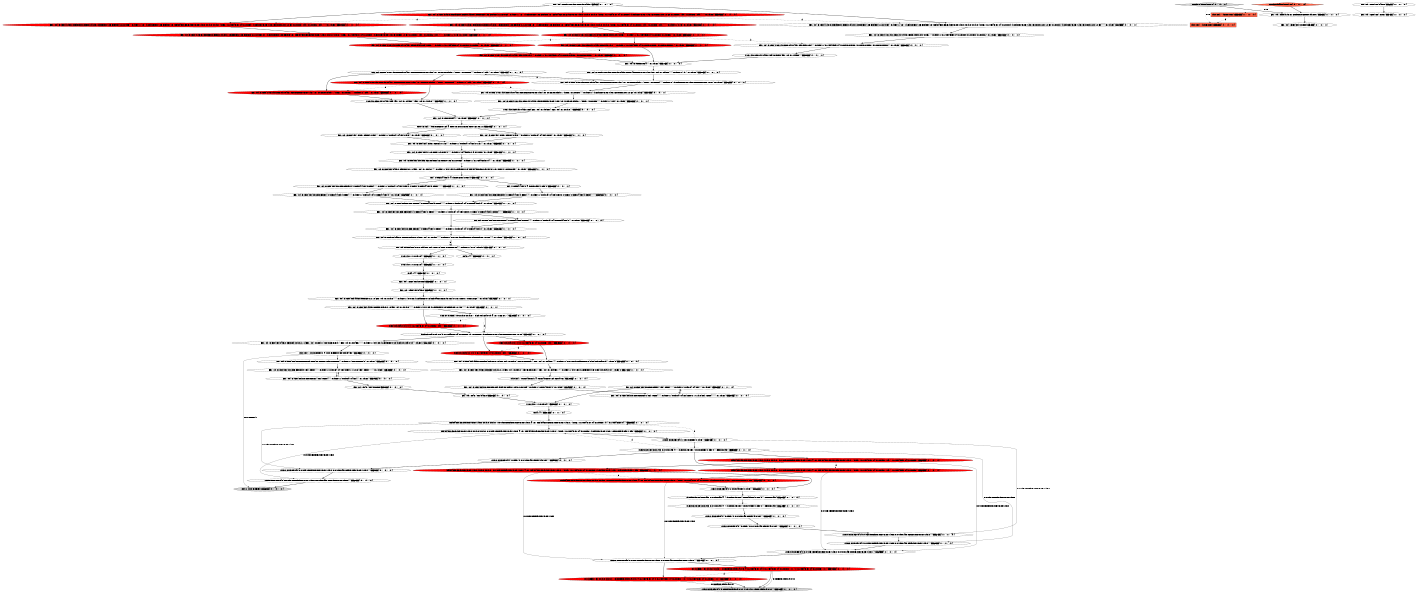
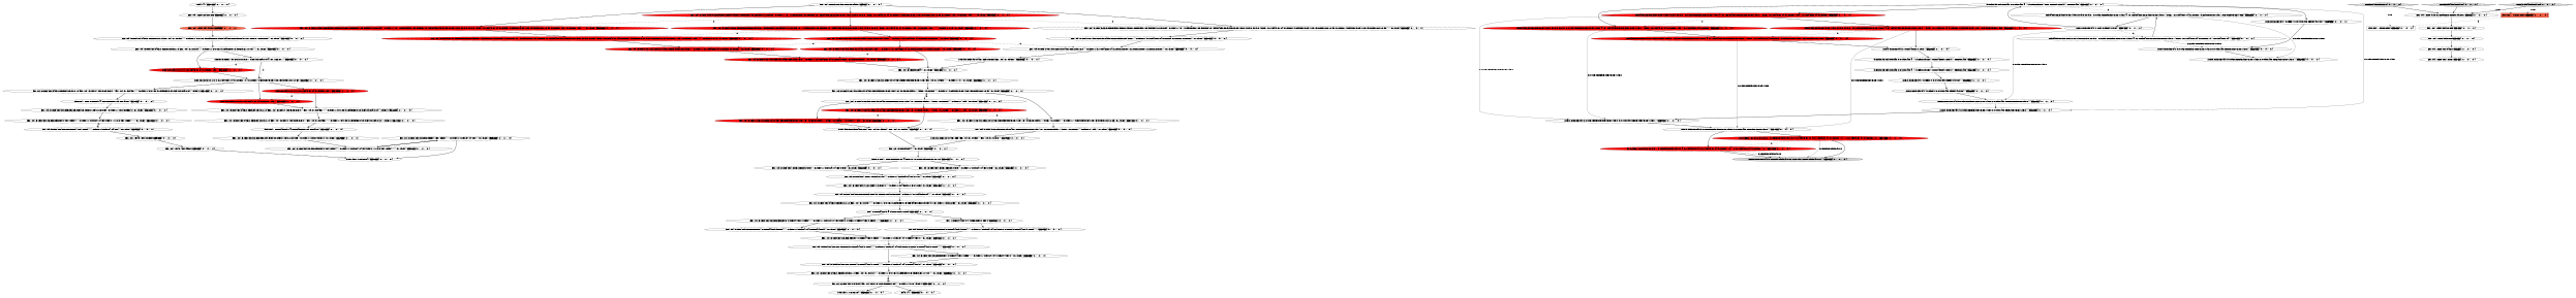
  digraph {
    fontname="DejaVu Sans Mono"
    node [fillcolor=white fontname="DejaVu Sans Mono" shape=ellipse style=filled]
    edge [fontname="DejaVu Sans Mono" style=bold]
    n1 [label="EasyMock.expect(taskClient.getCheckpointsAsync(EasyMock.contains(\"sequenceName-0\"),EasyMock.anyBoolean())).andReturn(Futures.immediateFuture(checkpointsGroup0)).times(1)@@@44@@@['0', '0', '1']"]
    n2 [label="List<Task> postMergeTasks = postMergeCaptured.getValues()@@@45@@@['0', '0', '1']"]
-   n3 [fillcolor=lightgray label="return postMergeTasks@@@62@@@['0', '0', '1']"]
    n4 [label="EasyMock.expect(taskStorage.getActiveTasksByDatasource(DATASOURCE)).andReturn(postMergeTasks).anyTimes()@@@46@@@['0', '0', '1']"]
    n5 [label="EasyMock.reset(supervisorRecordSupplier)@@@9@@@['1', '1', '1']"]
    n6 [label="EasyMock.expect(indexerMetadataStorageCoordinator.getDataSourceMetadata(DATASOURCE)).andReturn(new KinesisDataSourceMetadata(new SeekableStreamEndSequenceNumbers<String,String>(STREAM,ImmutableMap.of(SHARD_ID0,KinesisSequenceNumber.END_OF_SHARD_MARKER,SHARD_ID1,KinesisSequenceNumber.END_OF_SHARD_MARKER)))).anyTimes()@@@10@@@['0', '0', '1']"]
    n7 [fillcolor=red label="EasyMock.expect(indexerMetadataStorageCoordinator.getDataSourceMetadata(DATASOURCE)).andReturn(new KinesisDataSourceMetadata(new SeekableStreamEndSequenceNumbers<String,String>(STREAM,ImmutableMap.of(SHARD_ID0,KinesisSequenceNumber.END_OF_SHARD_MARKER,SHARD_ID1,\"100\",SHARD_ID2,\"100\")))).anyTimes()@@@10@@@['0', '1', '0']"]
    n8 [fillcolor=red label="EasyMock.expect(indexerMetadataStorageCoordinator.getDataSourceMetadata(DATASOURCE)).andReturn(new KinesisDataSourceMetadata(new SeekableStreamEndSequenceNumbers<String,String>(STREAM,ImmutableMap.of(SHARD_ID0,KinesisSequenceNumber.END_OF_SHARD_MARKER,SHARD_ID1,\"100\",SHARD_ID3,\"100\")))).anyTimes()@@@10@@@['1', '0', '0']"]
    n9 [label="EasyMock.expect(supervisorRecordSupplier.getPartitionIds(STREAM)).andReturn(ImmutableSet.of(SHARD_ID0,SHARD_ID1,SHARD_ID2)).anyTimes()@@@11@@@['0', '0', '1']"]
    n10 [fillcolor=red label="EasyMock.expect(indexerMetadataStorageCoordinator.resetDataSourceMetadata(DATASOURCE,new KinesisDataSourceMetadata(new SeekableStreamEndSequenceNumbers<String,String>(STREAM,ImmutableMap.of(SHARD_ID0,KinesisSequenceNumber.EXPIRED_MARKER,SHARD_ID1,\"100\",SHARD_ID2,\"100\"))))).andReturn(true).anyTimes()@@@11@@@['0', '1', '0']"]
    n11 [fillcolor=red label="EasyMock.expect(indexerMetadataStorageCoordinator.resetDataSourceMetadata(DATASOURCE,new KinesisDataSourceMetadata(new SeekableStreamEndSequenceNumbers<String,String>(STREAM,ImmutableMap.of(SHARD_ID1,\"100\",SHARD_ID3,\"100\"))))).andReturn(true).anyTimes()@@@11@@@['1', '0', '0']"]
    n12 [label="Assert.assertEquals((Integer)0,group0Config.getTaskGroupId())@@@65@@@['1', '1', '0']"]
    n13 [label="Assert.assertEquals((Integer)1,group1Config.getTaskGroupId())@@@66@@@['1', '1', '0']"]
    n14 [label="Assert.assertEquals(group0ExpectedStartSequenceNumbers,group0Config.getStartSequenceNumbers())@@@67@@@['1', '1', '0']"]
    n15 [label="Assert.assertEquals(group0ExpectedEndSequenceNumbers,group0Config.getEndSequenceNumbers())@@@68@@@['1', '1', '0']"]
    n16 [label="KinesisIndexTaskIOConfig group1Config = ((KinesisIndexTask)postSplitTasks.get(1)).getIOConfig()@@@64@@@['1', '1', '0']"]
    n17 [fillcolor=red label="SeekableStreamEndSequenceNumbers<String,String> group1ExpectedEndSequenceNumbers = new SeekableStreamEndSequenceNumbers<>(STREAM,ImmutableMap.of(SHARD_ID2,KinesisSequenceNumber.NO_END_SEQUENCE_NUMBER))@@@61@@@['0', '1', '0']"]
    n18 [label="Assert.assertEquals(group1ExpectedEndSequenceNumbers,group1Config.getEndSequenceNumbers())@@@70@@@['1', '1', '0']"]
    n19 [label="Assert.assertEquals(2,postSplitTasks.size())@@@62@@@['1', '1', '0']"]
    n20 [fillcolor=red label="Map<Integer,Map<String,String>> expectedPartitionGroups = ImmutableMap.of(0,ImmutableMap.of(SHARD_ID1,\"-1\"),1,ImmutableMap.of(SHARD_ID2,\"-1\"))@@@71@@@['0', '1', '0']"]
    n21 [fillcolor=red label="Map<Integer,Map<String,String>> expectedPartitionGroups = ImmutableMap.of(0,ImmutableMap.of(SHARD_ID1,\"-1\"),1,ImmutableMap.of(SHARD_ID3,\"-1\"))@@@71@@@['1', '0', '0']"]
    n22 [label="KinesisIndexTaskIOConfig group0Config = ((KinesisIndexTask)postSplitTasks.get(0)).getIOConfig()@@@63@@@['1', '1', '0']"]
    n23 [fillcolor=lightgray label="Assert.assertEquals(expectedPartitionGroups,supervisor.getPartitionGroups())@@@72@@@['1', '1', '0']"]
    n24 [label="Assert.assertEquals((Integer)0,group0Config.getTaskGroupId())@@@59@@@['0', '0', '1']"]
    n25 [label="Assert.assertEquals(group0ExpectedStartSequenceNumbers,group0Config.getStartSequenceNumbers())@@@60@@@['0', '0', '1']"]
    n26 [label="Assert.assertEquals(group0ExpectedEndSequenceNumbers,group0Config.getEndSequenceNumbers())@@@61@@@['0', '0', '1']"]
    n27 [label="EasyMock.expect(taskClient.getStatusAsync(EasyMock.anyString())).andReturn(Futures.immediateFuture(SeekableStreamIndexTaskRunner.Status.NOT_STARTED)).anyTimes()@@@26@@@['1', '1', '1']"]
    n28 [label="Task successfulTask0 = phaseOneTasks.get(0)@@@27@@@['1', '1', '1']"]
    n29 [label="EasyMock.expect(taskStorage.getStatus(successfulTask0.getId())).andReturn(Optional.of(TaskStatus.success(successfulTask0.getId())))@@@28@@@['1', '1', '0']"]
    n30 [label="Task successfulTask1 = phaseOneTasks.get(1)@@@28@@@['0', '0', '1']"]
    n31 [label="supervisor.runInternal()@@@36@@@['1', '1', '0']"]
-   n32 [label="supervisor.runInternal()@@@36@@@['1', '1', '1']"]
    n33 [label="verifyAll()@@@37@@@['1', '1', '1']"]
    n34 [label="Assert.assertEquals(group1ExpectedStartSequenceNumbers,group1Config.getStartSequenceNumbers())@@@69@@@['1', '1', '0']"]
    n35 [fillcolor=lightgray label="testShardMergePhaseTwo['0', '0', '1']" shape=diamond]
-   n36 [fillcolor=tomato label="List<Task> phaseOneTasks@@@2@@@['0', '0', '1']" shape=box]
+   n36 [label="List<Task> phaseOneTasks@@@2@@@['0', '0', '1']" shape=box]
    n37 [label="EasyMock.reset(indexerMetadataStorageCoordinator)@@@3@@@['1', '1', '1']"]
    n38 [label="EasyMock.reset(taskStorage)@@@4@@@['1', '1', '1']"]
    n39 [label="EasyMock.expect(supervisorRecordSupplier.getAssignment()).andReturn(ImmutableSet.of(SHARD0_PARTITION,SHARD1_PARTITION,SHARD2_PARTITION)).anyTimes()@@@12@@@['0', '0', '1']"]
    n40 [fillcolor=red label="SeekableStreamEndSequenceNumbers<String,String> group1ExpectedEndSequenceNumbers = new SeekableStreamEndSequenceNumbers<>(STREAM,ImmutableMap.of(SHARD_ID3,KinesisSequenceNumber.NO_END_SEQUENCE_NUMBER))@@@61@@@['1', '0', '0']"]
    n41 [label="EasyMock.expect(taskStorage.getTask(successfulTask1.getId())).andReturn(Optional.of(successfulTask1)).anyTimes()@@@32@@@['1', '1', '1']"]
    n42 [label="EasyMock.expect(taskClient.getStartTimeAsync(EasyMock.anyString())).andReturn(Futures.immediateFuture(DateTimes.nowUtc())).anyTimes()@@@33@@@['1', '1', '1']"]
    n43 [label="EasyMock.expect(taskQueue.add(EasyMock.capture(postMergeCaptured))).andReturn(true).times(1)@@@34@@@['1', '1', '1']"]
    n44 [fillcolor=red label="EasyMock.expect(supervisorRecordSupplier.getPartitionIds(STREAM)).andReturn(ImmutableSet.of(SHARD_ID1,SHARD_ID2)).anyTimes()@@@12@@@['0', '1', '0']"]
    n45 [label="EasyMock.reset(taskClient)@@@6@@@['1', '1', '1']"]
    n46 [label="EasyMock.reset(taskMaster)@@@7@@@['1', '1', '1']"]
    n47 [label="EasyMock.expect(taskStorage.getTask(successfulTask0.getId())).andReturn(Optional.of(successfulTask0)).anyTimes()@@@29@@@['1', '1', '0']"]
    n48 [label="EasyMock.expect(taskStorage.getTask(successfulTask0.getId())).andReturn(Optional.of(successfulTask0)).anyTimes()@@@30@@@['1', '1', '1']"]
+   n49 [label="EasyMock.reset(taskQueue)@@@5@@@['1', '1', '1']"]
    n50 [fillcolor=red label="checkpointsGroup1.put(1,ImmutableMap.of(SHARD_ID1,\"100\"))@@@45@@@['0', '1', '0']"]
    n51 [label="EasyMock.expect(taskClient.getCheckpointsAsync(EasyMock.contains(\"sequenceName-0\"),EasyMock.anyBoolean())).andReturn(Futures.immediateFuture(checkpointsGroup0)).times(1)@@@46@@@['1', '1', '0']"]
    n52 [label="EasyMock.expect(taskClient.getCheckpointsAsync(EasyMock.contains(\"sequenceName-1\"),EasyMock.anyBoolean())).andReturn(Futures.immediateFuture(checkpointsGroup1)).times(1)@@@47@@@['1', '1', '0']"]
    n53 [fillcolor=red label="SeekableStreamStartSequenceNumbers<String,String> group1ExpectedStartSequenceNumbers = new SeekableStreamStartSequenceNumbers<>(STREAM,ImmutableMap.of(SHARD_ID2,\"100\"),ImmutableSet.of(SHARD_ID2))@@@60@@@['0', '1', '0']"]
    n54 [label="SeekableStreamStartSequenceNumbers<String,String> group0ExpectedStartSequenceNumbers = new SeekableStreamStartSequenceNumbers<>(STREAM,ImmutableMap.of(SHARD_ID2,\"0\"),ImmutableSet.of())@@@55@@@['1', '1', '1']"]
    n55 [label="SeekableStreamEndSequenceNumbers<String,String> group0ExpectedEndSequenceNumbers = new SeekableStreamEndSequenceNumbers<>(STREAM,ImmutableMap.of(SHARD_ID2,KinesisSequenceNumber.NO_END_SEQUENCE_NUMBER))@@@56@@@['1', '1', '1']"]
    n56 [label="Assert.assertEquals(1,postMergeTasks.size())@@@57@@@['1', '1', '1']"]
    n57 [label="supervisorRecordSupplier.seek(EasyMock.anyObject(),EasyMock.anyString())@@@19@@@['1', '1', '0']"]
    n58 [label="EasyMock.expectLastCall().anyTimes()@@@20@@@['1', '1', '1']"]
    n59 [label="Capture<Task> postMergeCaptured = Capture.newInstance(CaptureType.ALL)@@@21@@@['1', '1', '1']"]
    n60 [label="EasyMock.expect(taskMaster.getTaskQueue()).andReturn(Optional.of(taskQueue)).anyTimes()@@@22@@@['0', '0', '1']"]
    n61 [label="EasyMock.expect(taskMaster.getTaskQueue()).andReturn(Optional.of(taskQueue)).anyTimes()@@@22@@@['1', '1', '0']"]
    n62 [label="EasyMock.expect(taskMaster.getTaskRunner()).andReturn(Optional.of(taskRunner)).anyTimes()@@@23@@@['1', '1', '1']"]
+   n63 [fillcolor=lightgray label="testShardSplitPhaseThree['1', '0', '0']" shape=diamond]
    n64 [fillcolor=tomato label="List<Task> phaseTwoTasks@@@2@@@['1', '1', '0']" shape=box]
    n65 [fillcolor=red label="EasyMock.expect(supervisorRecordSupplier.getAssignment()).andReturn(ImmutableSet.of(SHARD1_PARTITION,SHARD2_PARTITION)).anyTimes()@@@13@@@['0', '1', '0']"]
    n66 [label="EasyMock.expectLastCall().anyTimes()@@@14@@@['1', '1', '1']"]
    n67 [fillcolor=red label="EasyMock.expect(supervisorRecordSupplier.getPartitionIds(STREAM)).andReturn(ImmutableSet.of(SHARD_ID1,SHARD_ID3)).anyTimes()@@@12@@@['1', '0', '0']"]
    n68 [fillcolor=red label="EasyMock.expect(supervisorRecordSupplier.getAssignment()).andReturn(ImmutableSet.of(SHARD1_PARTITION,SHARD3_PARTITION)).anyTimes()@@@13@@@['1', '0', '0']"]
    n69 [label="supervisorRecordSupplier.seekToLatest(EasyMock.anyObject())@@@13@@@['0', '0', '1']"]
    n70 [label="EasyMock.expect(supervisorRecordSupplier.getLatestSequenceNumber(new StreamPartition<>(STREAM,SHARD_ID0))).andReturn(KinesisSequenceNumber.END_OF_SHARD_MARKER).anyTimes()@@@16@@@['1', '1', '1']"]
    n71 [label="EasyMock.expect(supervisorRecordSupplier.getLatestSequenceNumber(new StreamPartition<>(STREAM,SHARD_ID1))).andReturn(\"200\").anyTimes()@@@17@@@['1', '1', '0']"]
    n72 [label="EasyMock.expect(supervisorRecordSupplier.getLatestSequenceNumber(new StreamPartition<>(STREAM,SHARD_ID1))).andReturn(KinesisSequenceNumber.END_OF_SHARD_MARKER).anyTimes()@@@17@@@['0', '0', '1']"]
    n73 [fillcolor=red label="EasyMock.expect(supervisorRecordSupplier.getLatestSequenceNumber(new StreamPartition<>(STREAM,SHARD_ID2))).andReturn(\"200\").anyTimes()@@@18@@@['0', '1', '0']"]
    n74 [fillcolor=red label="EasyMock.expect(supervisorRecordSupplier.getLatestSequenceNumber(new StreamPartition<>(STREAM,SHARD_ID3))).andReturn(\"200\").anyTimes()@@@18@@@['1', '0', '0']"]
    n75 [label="EasyMock.expect(supervisorRecordSupplier.getLatestSequenceNumber(new StreamPartition<>(STREAM,SHARD_ID2))).andReturn(\"100\").anyTimes()@@@18@@@['0', '0', '1']"]
    n76 [label="EasyMock.expect(taskStorage.getActiveTasksByDatasource(DATASOURCE)).andReturn(postSplitTasks).anyTimes()@@@49@@@['1', '1', '0']"]
    n77 [label="EasyMock.expect(taskStorage.getStatus(task.getId())).andReturn(Optional.of(TaskStatus.running(task.getId()))).anyTimes()@@@51@@@['1', '1', '0']"]
    n78 [label="EasyMock.expect(taskStorage.getTask(task.getId())).andReturn(Optional.of(task)).anyTimes()@@@52@@@['1', '1', '0']"]
    n79 [label="List<Task> postSplitTasks = postSplitCaptured.getValues()@@@48@@@['1', '1', '0']"]
    n80 [label="EasyMock.expect(taskStorage.getStatus(successfulTask1.getId())).andReturn(Optional.of(TaskStatus.success(successfulTask1.getId())))@@@31@@@['1', '1', '1']"]
    n81 [label="EasyMock.expect(taskRunner.getRunningTasks()).andReturn(Collections.EMPTY_LIST).anyTimes()@@@24@@@['1', '1', '1']"]
    n82 [label="supervisorRecordSupplier.seek(EasyMock.anyObject(),EasyMock.anyString())@@@19@@@['0', '0', '1']"]
    n83 [label="EasyMock.expect(taskStorage.getStatus(task.getId())).andReturn(Optional.of(TaskStatus.running(task.getId()))).anyTimes()@@@48@@@['0', '0', '1']"]
    n84 [label="EasyMock.expect(taskStorage.getTask(task.getId())).andReturn(Optional.of(task)).anyTimes()@@@49@@@['0', '0', '1']"]
    n85 [label="EasyMock.replay(taskStorage)@@@51@@@['0', '0', '1']"]
    n86 [label="EasyMock.replay(taskClient)@@@52@@@['0', '0', '1']"]
    n87 [label="supervisor.runInternal()@@@53@@@['1', '1', '1']"]
    n88 [fillcolor=red label="checkpointsGroup1.put(1,ImmutableMap.of(SHARD_ID3,\"100\"))@@@45@@@['1', '0', '0']"]
    n89 [label="EasyMock.reset(taskStorage)@@@38@@@['1', '1', '1']"]
-   n90 [label="EasyMock.reset(taskClient)@@@39@@@['1', '1', '1']"]
+   n90 [fillcolor=tomato label="EasyMock.reset(taskClient)@@@39@@@['1', '1', '1']"]
    n91 [label="EasyMock.expect(taskClient.getStatusAsync(EasyMock.anyString())).andReturn(Futures.immediateFuture(SeekableStreamIndexTaskRunner.Status.NOT_STARTED)).anyTimes()@@@40@@@['1', '1', '1']"]
    n92 [label="KinesisIndexTaskIOConfig group0Config = ((KinesisIndexTask)postMergeTasks.get(0)).getIOConfig()@@@58@@@['1', '1', '1']"]
    n93 [fillcolor=red label="SeekableStreamStartSequenceNumbers<String,String> group1ExpectedStartSequenceNumbers = new SeekableStreamStartSequenceNumbers<>(STREAM,ImmutableMap.of(SHARD_ID3,\"100\"),ImmutableSet.of(SHARD_ID3))@@@60@@@['1', '0', '0']"]
    n94 [label="EasyMock.expect(taskStorage.getStatus(successfulTask0.getId())).andReturn(Optional.of(TaskStatus.success(successfulTask0.getId())))@@@29@@@['0', '0', '1']"]
-   n95 [fillcolor=tomato label="testShardSplitPhaseThree['0', '1', '0']" shape=diamond]
-   n96 [label="verifyAll()@@@54@@@['1', '1', '1']"]
+   n95 [fillcolor=lightgray label="testShardSplitPhaseThree['0', '1', '0']" shape=diamond]
    n97 [label="TreeMap<Integer,Map<String,String>> checkpointsGroup0 = new TreeMap<>()@@@42@@@['1', '0', '1']"]
    n98 [fillcolor=red label="checkpointsGroup0.put(0,ImmutableMap.of(SHARD_ID2,\"100\"))@@@43@@@['0', '1', '0']"]
    n99 [label="checkpointsGroup0.put(0,ImmutableMap.of(SHARD_ID2,\"0\",SHARD_ID1,KinesisSequenceNumber.END_OF_SHARD_MARKER))@@@43@@@['1', '1', '1']"]
    n100 [label="EasyMock.expect(supervisorRecordSupplier.getEarliestSequenceNumber(EasyMock.anyObject())).andReturn(\"0\").anyTimes()@@@15@@@['1', '1', '1']"]
    n101 [label="replayAll()@@@35@@@['0', '0', '1']"]
    n102 [label="EasyMock.expect(taskStorage.getActiveTasksByDatasource(DATASOURCE)).andReturn(ImmutableList.of()).anyTimes()@@@25@@@['1', '1', '1']"]
    n103 [label="EasyMock.expect(taskStorage.getTask(successfulTask1.getId())).andReturn(Optional.of(successfulTask1)).anyTimes()@@@32@@@['1', '1', '0']"]
    n104 [label="EasyMock.expect(taskClient.getStartTimeAsync(EasyMock.anyString())).andReturn(Futures.immediateFuture(DateTimes.nowUtc())).anyTimes()@@@41@@@['1', '1', '1']"]
    n1 -> n2
-   n2 -> n3 [label=postMergeTasks style=solid]
    n2 -> n4
    n4 -> n83
    n5 -> n6
    n5 -> n7
    n5 -> n8
    n6 -> n9
    n7 -> n10
    n8 -> n6 [label=0 style=dashed]
    n8 -> n7 [label=0 style=dashed]
    n8 -> n11
    n9 -> n39
    n10 -> n44
    n11 -> n10 [label=0 style=dashed]
    n11 -> n67
    n12 -> n13
    n13 -> n14
    n14 -> n15
    n15 -> n34
    n16 -> n12
    n17 -> n18 [label=group1ExpectedEndSequenceNumbers style=solid]
    n17 -> n19
    n18 -> n20
    n18 -> n21
    n19 -> n22
    n20 -> n23 [label=expectedPartitionGroups style=solid]
    n20 -> n23
    n21 -> n20 [label=0 style=dashed]
    n21 -> n23
    n21 -> n23 [label=expectedPartitionGroups style=solid]
    n22 -> n16
    n24 -> n25
    n25 -> n26
-   n26 -> n3
    n27 -> n28
    n28 -> n29
    n28 -> n30
    n29 -> n47
    n30 -> n94
-   n31 -> n32
-   n32 -> n33
    n33 -> n89
    n34 -> n18
    n35 -> n36 [label=true style=dotted]
    n35 -> n37
    n37 -> n38
+   n38 -> n49
    n39 -> n69
    n40 -> n17 [label=0 style=dashed]
    n40 -> n18 [label=group1ExpectedEndSequenceNumbers style=solid]
    n40 -> n19
    n41 -> n42
    n42 -> n43 [label=0 style=dashed]
    n42 -> n43
    n43 -> n31
    n43 -> n101
    n44 -> n65
    n45 -> n46
    n47 -> n48
    n48 -> n80
+   n49 -> n45
    n50 -> n51
    n51 -> n52
    n52 -> n79
    n53 -> n17
    n53 -> n34 [label=group1ExpectedStartSequenceNumbers style=solid]
    n54 -> n25 [label=group0ExpectedStartSequenceNumbers style=solid]
    n54 -> n55
    n55 -> n26 [label=group0ExpectedEndSequenceNumbers style=solid]
    n55 -> n56
    n56 -> n14 [label=group0ExpectedStartSequenceNumbers style=solid]
    n56 -> n54 [label=0 style=dashed]
    n56 -> n92
    n57 -> n58
    n58 -> n59
    n59 -> n60
    n59 -> n61
    n60 -> n62
    n61 -> n62
    n62 -> n81
+   n63 -> n37
+   n63 -> n64 [label=true style=dotted]
    n64 -> n36 [label=9 style=dashed]
    n65 -> n66
    n66 -> n100
    n67 -> n39 [label=0 style=dashed]
    n67 -> n44 [label=0 style=dashed]
    n67 -> n68
    n68 -> n65 [label=0 style=dashed]
    n68 -> n66
    n69 -> n66
    n70 -> n71
    n70 -> n72
    n71 -> n70 [label=0 style=dashed]
    n71 -> n73
    n71 -> n74
    n72 -> n75
    n73 -> n57
    n74 -> n57
    n74 -> n72 [label=0 style=dashed]
    n74 -> n73 [label=0 style=dashed]
    n75 -> n82
    n76 -> n77
    n77 -> n78
    n78 -> n77
    n78 -> n87
    n79 -> n76
    n80 -> n41
    n80 -> n103
    n81 -> n102
    n82 -> n58
    n83 -> n84
    n84 -> n83
    n84 -> n85
    n85 -> n86
    n86 -> n87
-   n87 -> n96
    n88 -> n50 [label=0 style=dashed]
    n88 -> n51
    n89 -> n90
    n90 -> n91
    n91 -> n104
    n92 -> n15 [label=group0ExpectedEndSequenceNumbers style=solid]
    n92 -> n24
    n92 -> n53
    n92 -> n55 [label=0 style=dashed]
    n92 -> n93
    n93 -> n34 [label=group1ExpectedStartSequenceNumbers style=solid]
    n93 -> n40
    n93 -> n53 [label=0 style=dashed]
    n94 -> n48
    n95 -> n37
    n95 -> n64 [label=true style=dotted]
-   n96 -> n54
    n97 -> n98 [label=0 style=dashed]
    n97 -> n99
    n97 -> n99 [label=0 style=dashed]
    n98 -> n99
    n99 -> n1
    n99 -> n50
    n99 -> n88
    n100 -> n70
    n102 -> n27
    n103 -> n41
    n104 -> n97
    n104 -> n98
  }
